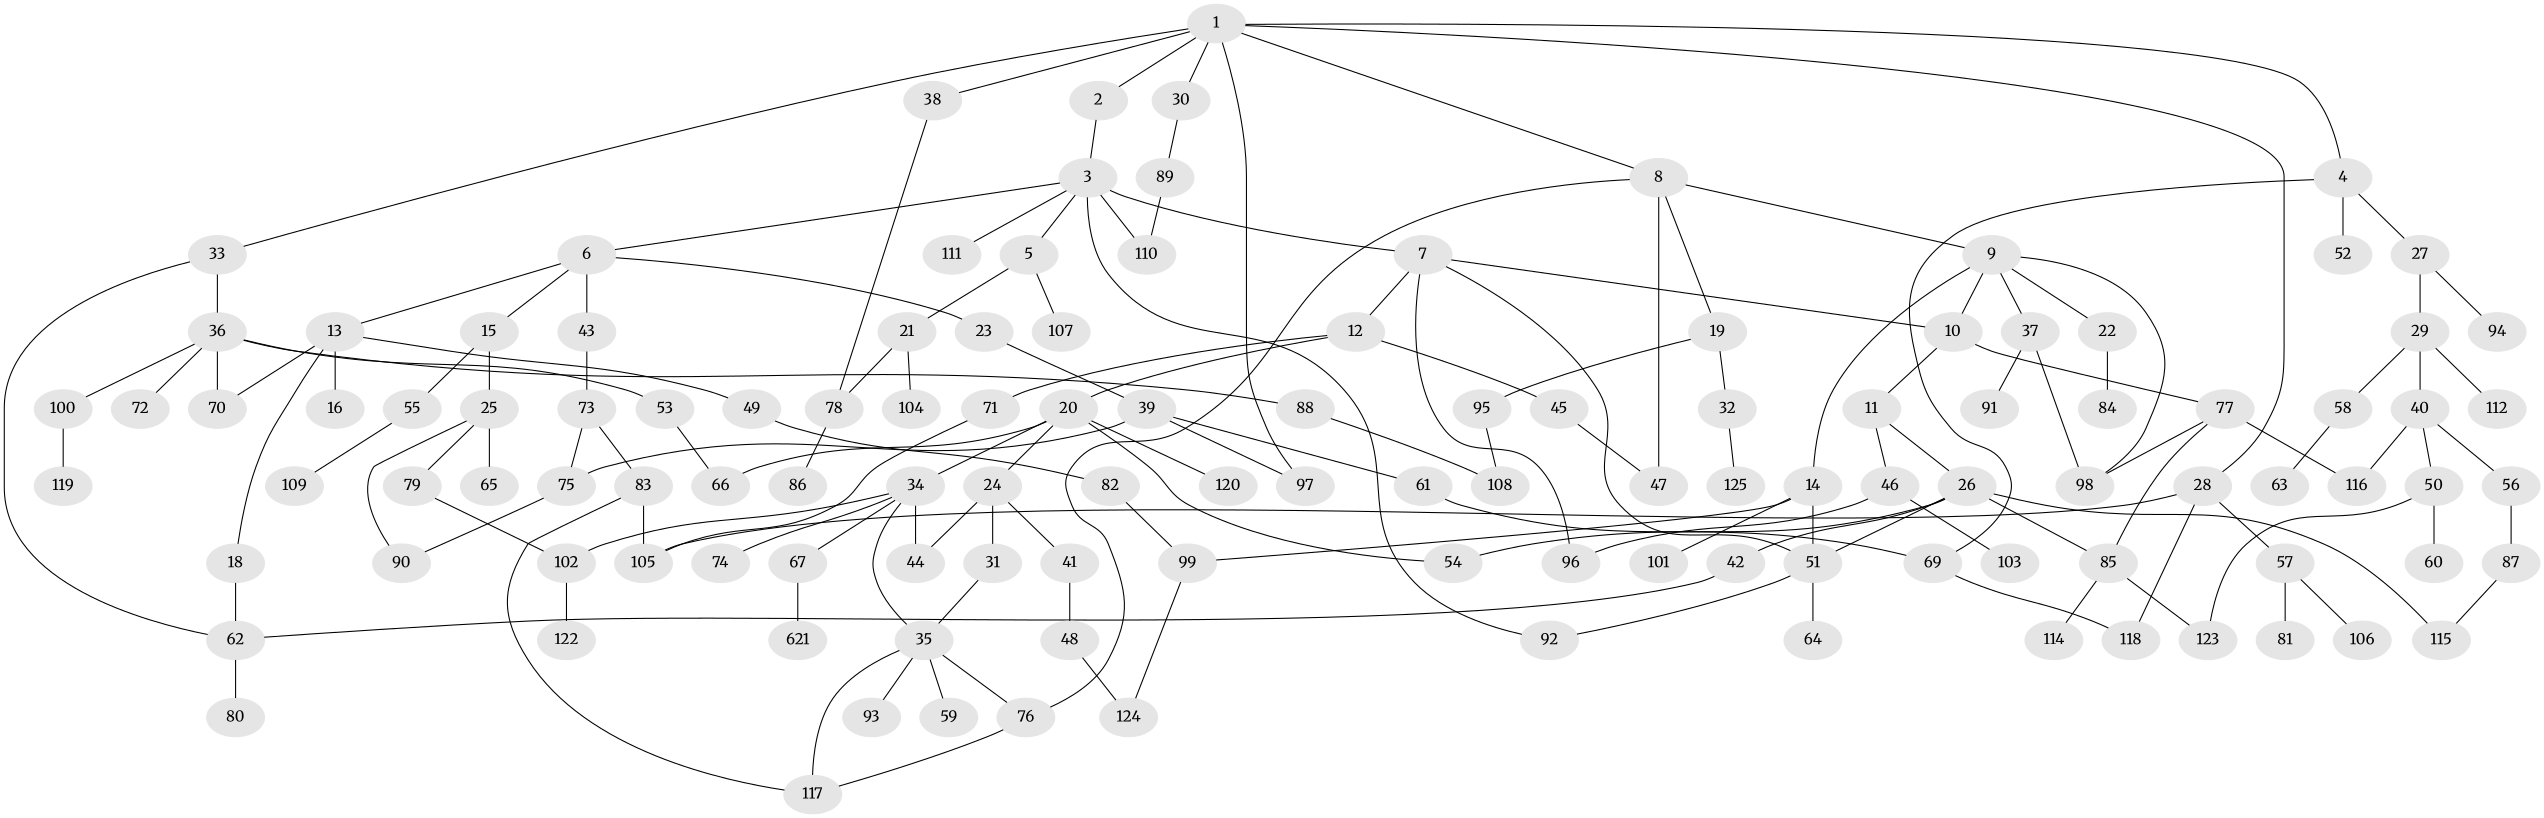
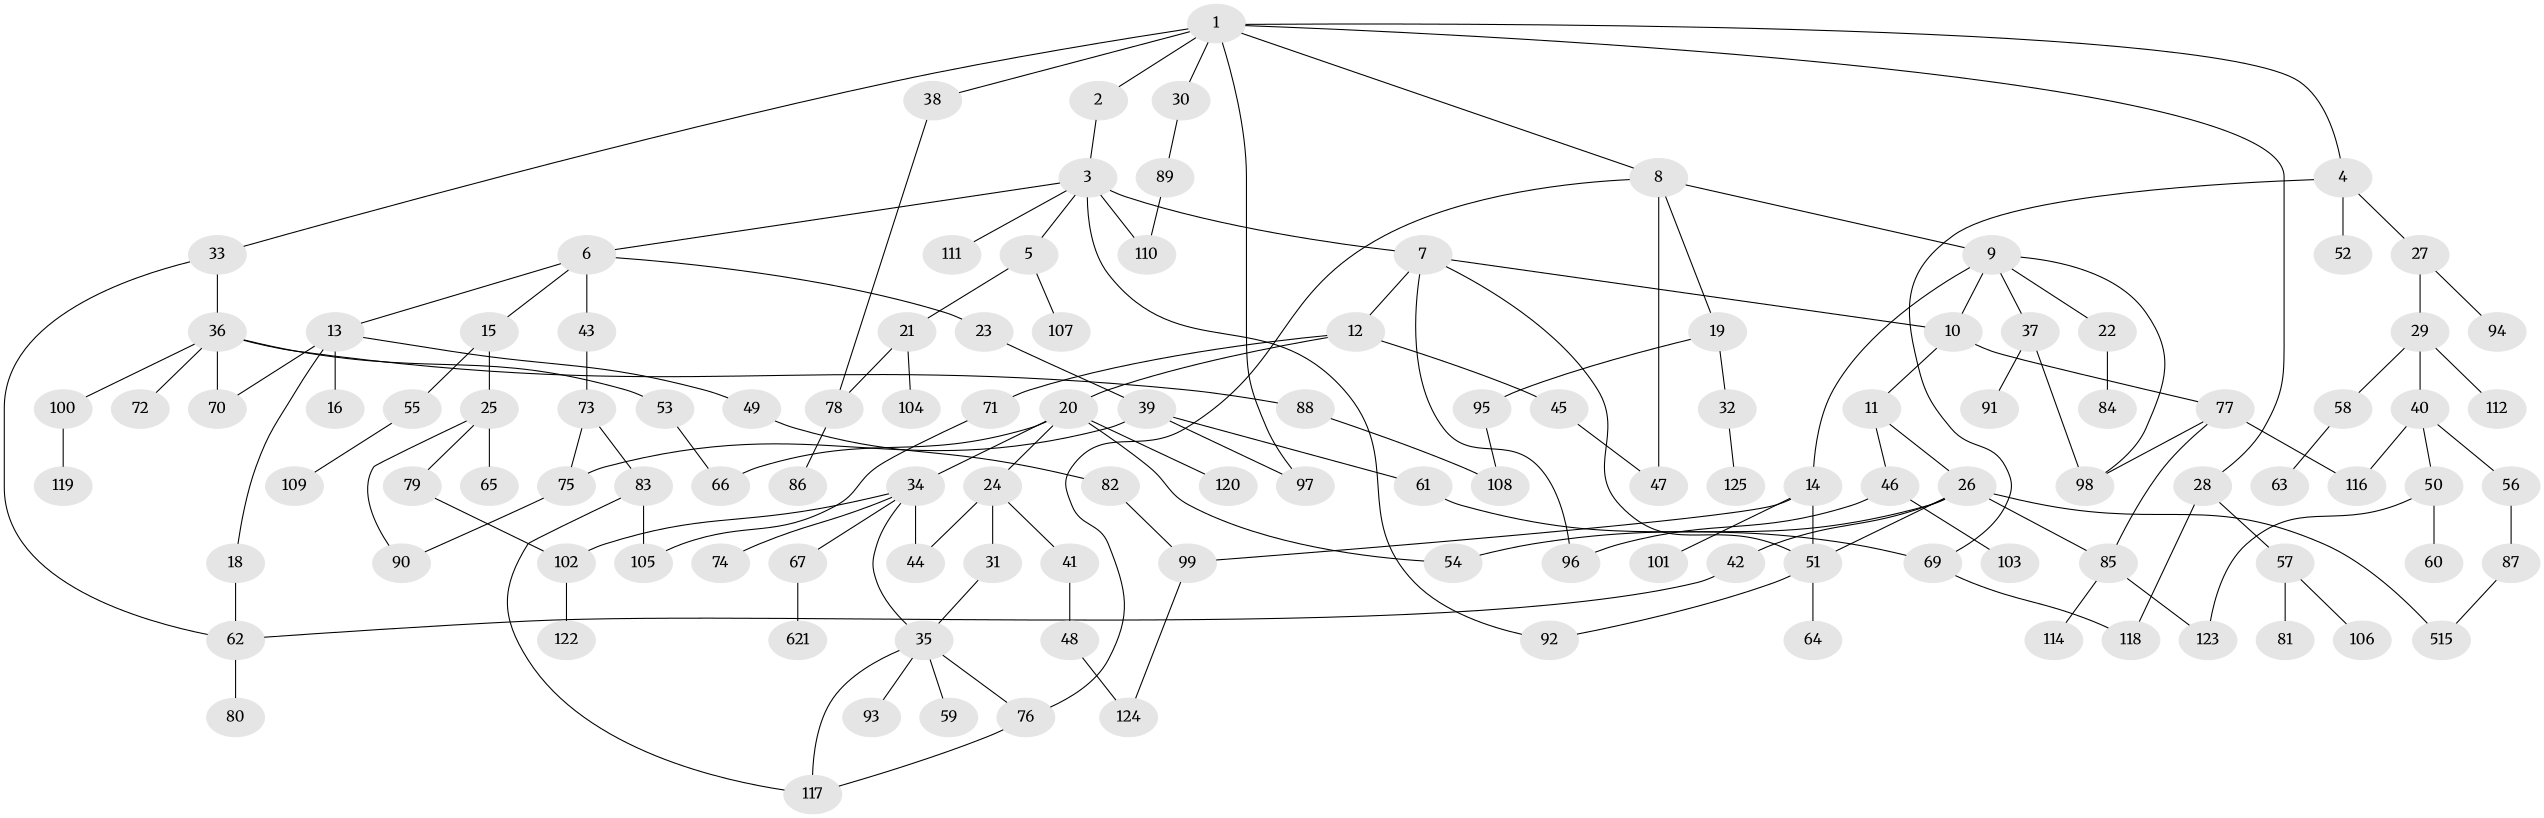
  graph {
    fontname=Merriweather
    node [color=gray90 fontname=Merriweather style=filled]
    edge [fontname=Merriweather]
    1
    2
    4
    8
    28
    30
    33
    38
    97
    3
    27
    52
    69
    9
    19
    47
    76
    57
    105
    118
    89
    62
    36
    78
    5
    6
    7
    92
    110
    111
    21
    107
    13
    15
    23
    43
    10
    12
    51
    96
    29
    94
    104
    16
    18
    49
    70
    25
    55
    39
    73
    11
    77
    20
    45
    71
    64
    14
    22
    37
    98
    32
    95
    117
    99
    101
    84
    91
    26
    46
    85
    116
    54
    42
-   115
+   115 [label=515]
    103
    24
    34
    66
    120
    82
    124
    65
    79
    90
    109
    80
    125
    108
    31
    41
    44
    35
    67
    74
    102
    86
    61
    75
    48
    123
    114
    40
    58
    112
    81
    106
    50
    56
    63
    59
    93
    53
    72
    88
    100
    n117 [label=621]
    122
    119
    60
    87
    83
    1 -- 2
    1 -- 4
    1 -- 8
    1 -- 28
    1 -- 30
    1 -- 33
    1 -- 38
    1 -- 97
    2 -- 3
    4 -- 27
    4 -- 52
    4 -- 69
    8 -- 9
    8 -- 19
    8 -- 47
    8 -- 76
    28 -- 57
-   28 -- 105
    28 -- 118
    30 -- 89
    33 -- 62
    33 -- 36
    38 -- 78
    3 -- 5
    3 -- 6
    3 -- 7
    3 -- 92
    3 -- 110
    3 -- 111
    27 -- 29
    27 -- 94
    69 -- 118
    9 -- 10
    9 -- 14
    9 -- 22
    9 -- 37
    9 -- 98
    19 -- 32
    19 -- 95
    76 -- 117
    57 -- 81
    57 -- 106
    89 -- 110
    62 -- 80
    36 -- 70
    36 -- 53
    36 -- 72
    36 -- 88
    36 -- 100
    78 -- 86
    5 -- 21
    5 -- 107
    6 -- 13
    6 -- 15
    6 -- 23
    6 -- 43
    7 -- 10
    7 -- 12
    7 -- 51
    7 -- 96
    21 -- 78
    21 -- 104
    13 -- 16
    13 -- 18
    13 -- 49
    13 -- 70
    15 -- 25
    15 -- 55
    23 -- 39
    43 -- 73
    10 -- 11
    10 -- 77
    12 -- 20
    12 -- 45
    12 -- 71
    51 -- 92
    51 -- 64
    29 -- 40
    29 -- 58
    29 -- 112
    18 -- 62
    49 -- 82
    25 -- 65
    25 -- 79
    25 -- 90
    55 -- 109
    39 -- 97
    39 -- 61
    39 -- 75
    73 -- 75
    73 -- 83
    11 -- 26
    11 -- 46
    77 -- 98
    77 -- 85
    77 -- 116
    20 -- 54
    20 -- 24
    20 -- 34
    20 -- 66
    20 -- 120
    45 -- 47
    71 -- 105
    14 -- 51
    14 -- 99
    14 -- 101
    22 -- 84
    37 -- 98
    37 -- 91
    32 -- 125
    95 -- 108
    99 -- 124
    26 -- 51
    26 -- 85
    26 -- 54
    26 -- 42
    26 -- 115
    46 -- 96
    46 -- 103
    85 -- 123
    85 -- 114
    42 -- 62
    24 -- 31
    24 -- 41
    24 -- 44
    34 -- 44
    34 -- 35
    34 -- 67
    34 -- 74
    34 -- 102
    82 -- 99
    79 -- 102
    31 -- 35
    41 -- 48
    35 -- 76
    35 -- 117
    35 -- 59
    35 -- 93
    67 -- n117
    102 -- 122
    61 -- 69
    75 -- 90
    48 -- 124
    40 -- 116
    40 -- 50
    40 -- 56
    58 -- 63
    50 -- 123
    50 -- 60
    56 -- 87
    53 -- 66
    88 -- 108
    100 -- 119
    87 -- 115
    83 -- 105
    83 -- 117
  }
